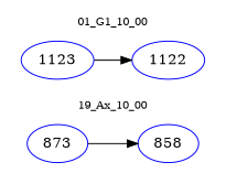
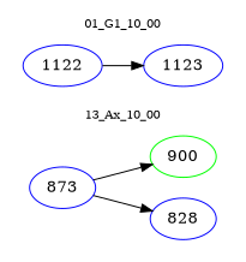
  digraph {
    rankdir=LR
    node [color=blue]
    edge [color=black]
    n1 [label=873]
-   n2 [label=858]
+   n2 [label=828]
+   n3 [color=green label=900]
    n4 [label=1123]
    n5 [label=1122]
    subgraph cluster_1 {
      color=white
      fontsize=10
-     label="19_Ax_10_00"
+     label="13_Ax_10_00"
      n1
      n2
+     n3
    }
    subgraph cluster_2 {
      color=white
      fontsize=10
      label="01_G1_10_00"
      n4
      n5
    }
    n1 -> n2
-   n4 -> n5
+   n1 -> n3
+   n5 -> n4
  }
